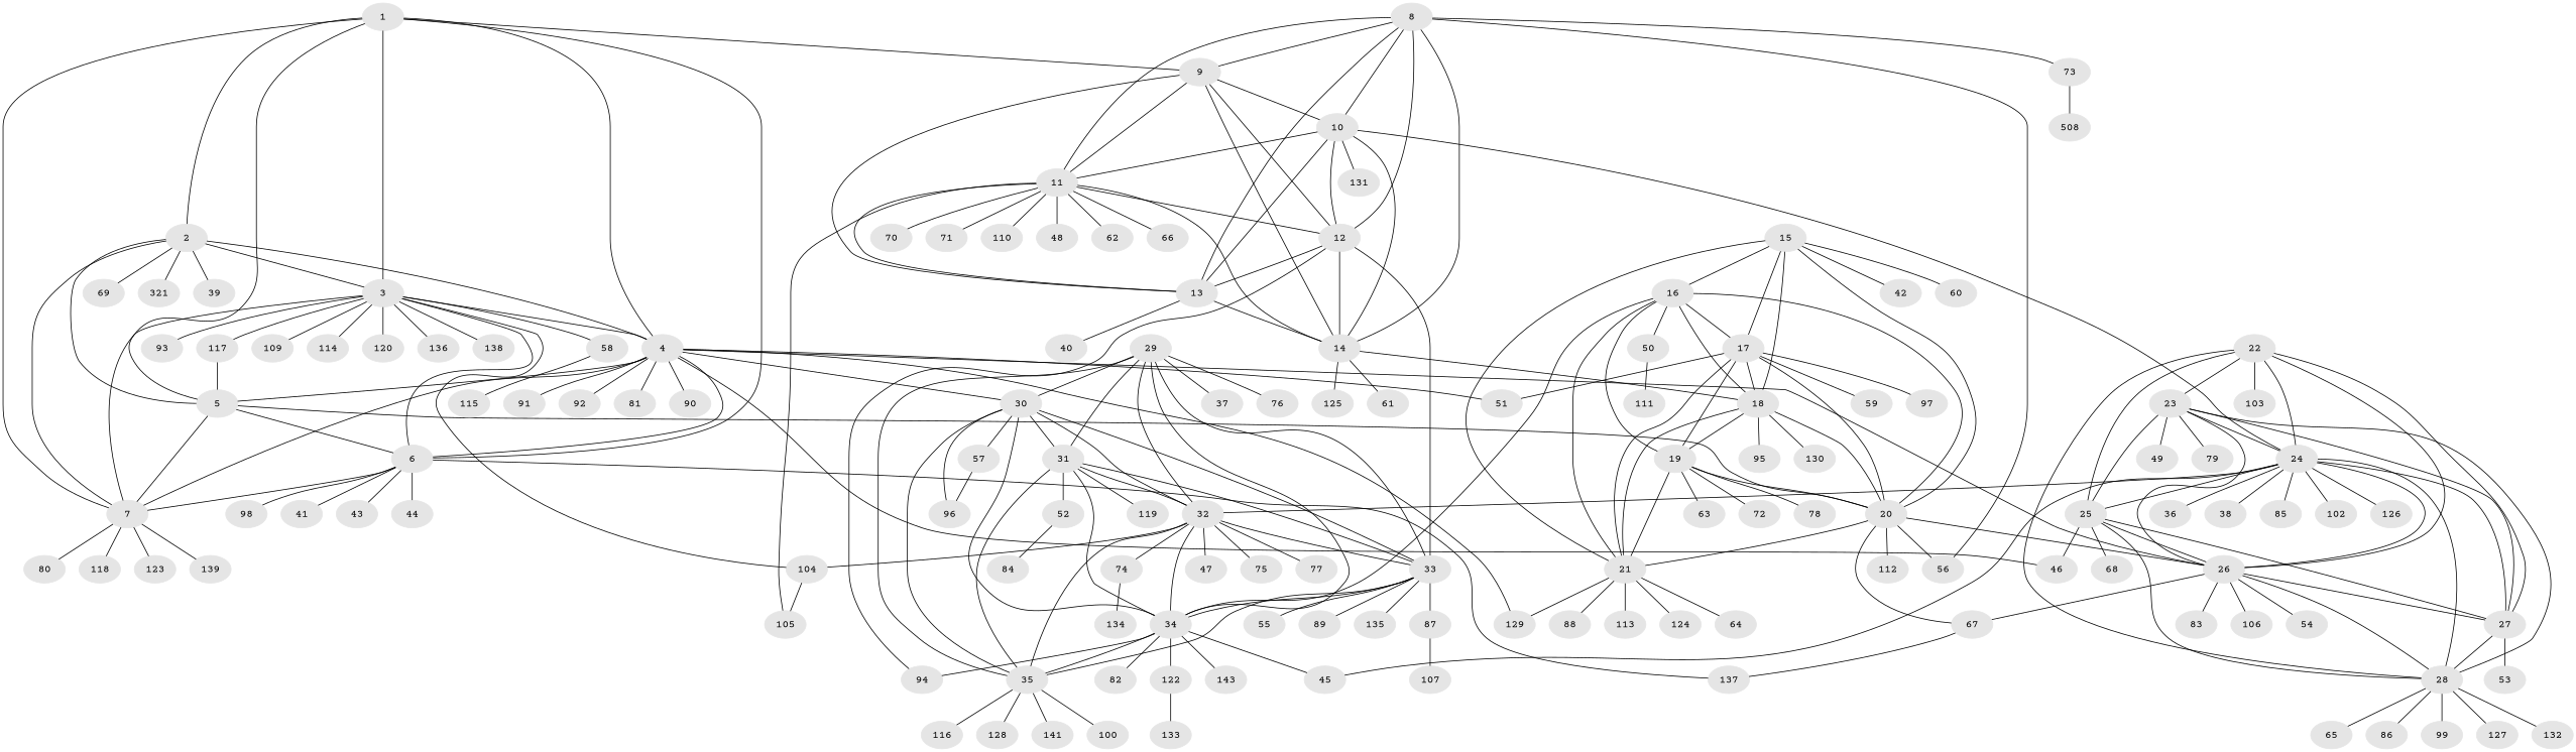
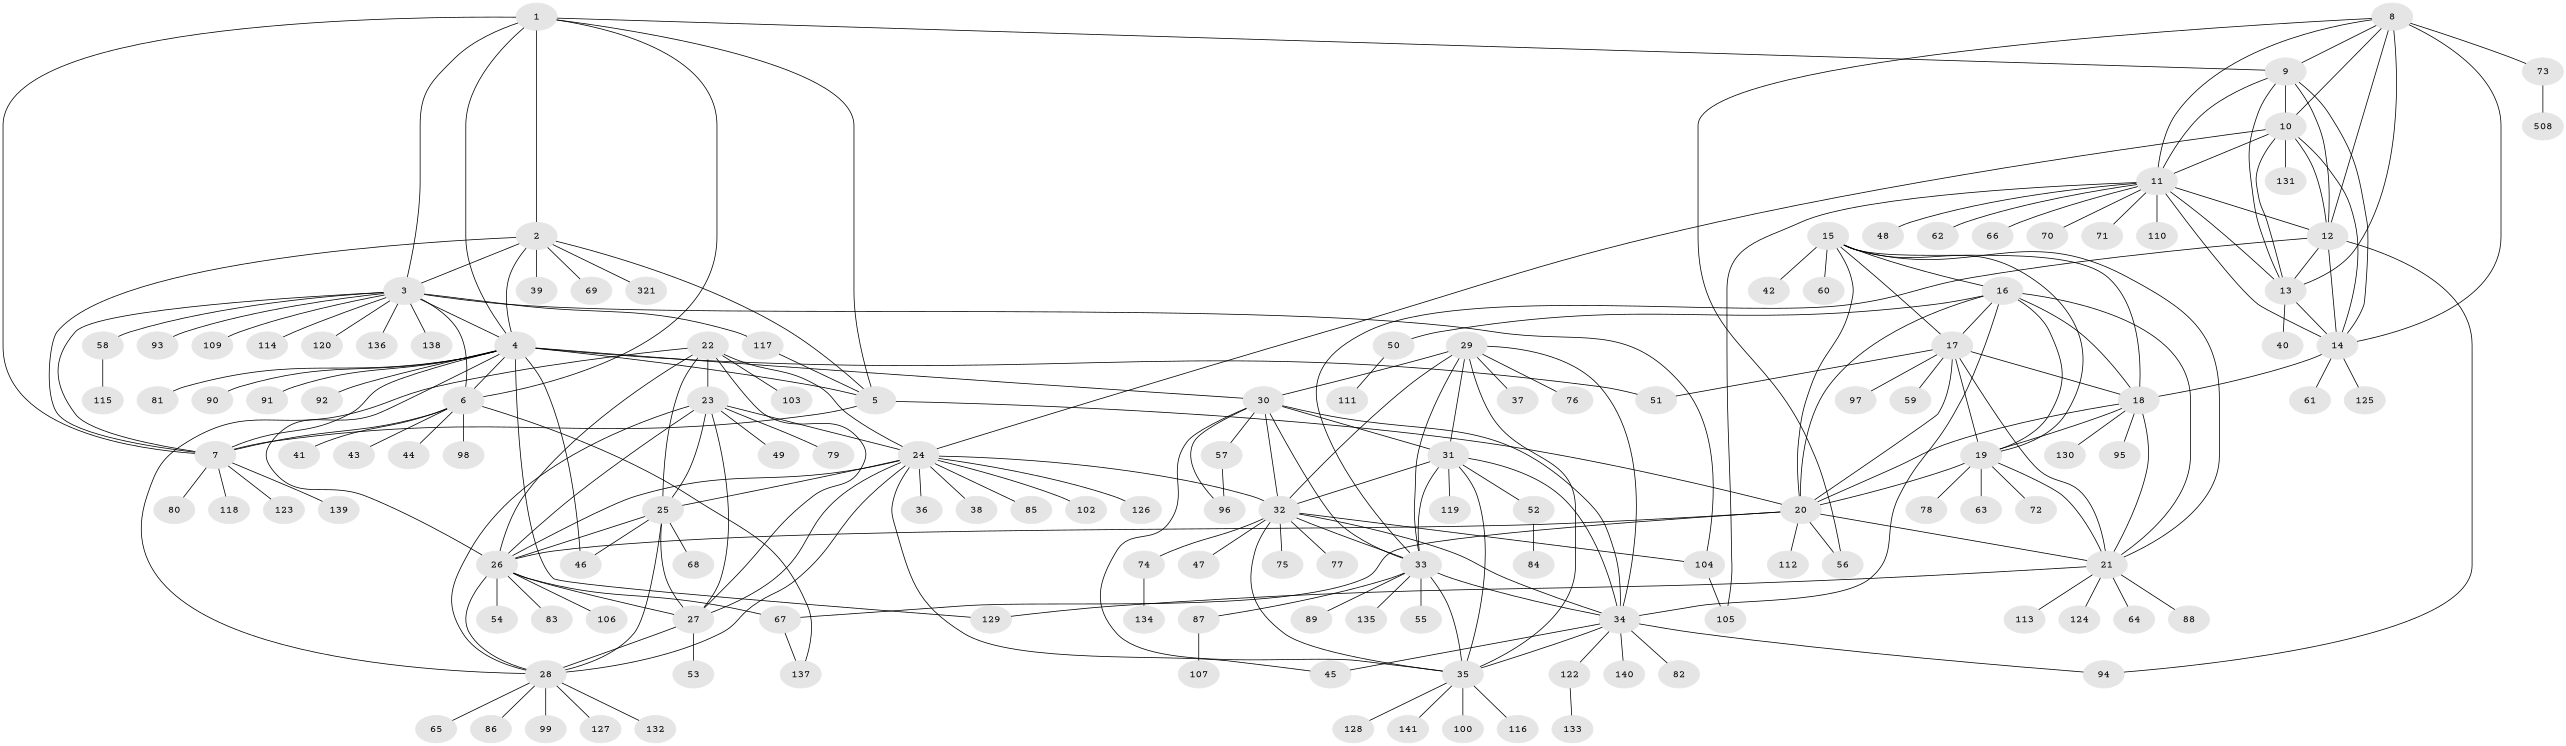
  graph {
    fontname="Courier Prime"
    node [color=gray90 fontname="Courier Prime" style=filled]
    edge [fontname="Courier Prime"]
    1
    2
    3
    4
    5
    6
    7
    9
    39
    69
    n11 [label=321]
    58
    93
    104
    109
    114
    117
    120
    136
    138
    26
    30
    46
    51
    81
    90
    91
    92
    129
    20
    41
    43
    44
    98
    137
    80
    118
    123
    139
    10
    11
    12
    13
    14
    115
    105
    67
    27
    28
    54
    83
    106
    33
    34
    32
    31
    35
    57
    96
    56
    21
    112
    8
    73
    24
    131
    48
    62
    66
    70
    71
    110
    94
    40
    18
    61
    125
    n78 [label=508]
    25
    36
    38
    45
    85
    102
    126
    55
    87
    89
    135
    19
    95
    130
    15
    16
    17
    42
    60
    50
    59
    97
    63
    72
    78
    64
    88
    113
    124
    82
    122
-   140 [label=143]
+   140
    111
    22
    23
    103
    49
    79
    68
    53
    65
    86
    99
    127
    132
    47
    74
    75
    77
    29
    37
    76
    52
    119
    100
    116
    128
    141
    84
    134
    107
    133
    1 -- 2
    1 -- 3
    1 -- 4
    1 -- 5
    1 -- 6
    1 -- 7
    1 -- 9
    2 -- 3
    2 -- 4
    2 -- 5
    2 -- 7
    2 -- 39
    2 -- 69
    2 -- n11
    3 -- 4
    3 -- 6
    3 -- 7
    3 -- 58
    3 -- 93
    3 -- 104
    3 -- 109
    3 -- 114
    3 -- 117
    3 -- 120
    3 -- 136
    3 -- 138
    4 -- 5
    4 -- 6
    4 -- 7
    4 -- 26
    4 -- 30
    4 -- 46
    4 -- 51
    4 -- 81
    4 -- 90
    4 -- 91
    4 -- 92
    4 -- 129
-   5 -- 6
    5 -- 7
    5 -- 20
    6 -- 7
    6 -- 41
    6 -- 43
    6 -- 44
    6 -- 98
    6 -- 137
    7 -- 80
    7 -- 118
    7 -- 123
    7 -- 139
    9 -- 10
    9 -- 11
    9 -- 12
    9 -- 13
    9 -- 14
    58 -- 115
    104 -- 105
    117 -- 5
    26 -- 67
    26 -- 27
    26 -- 28
    26 -- 54
    26 -- 83
    26 -- 106
    30 -- 33
    30 -- 34
    30 -- 32
    30 -- 31
    30 -- 35
    30 -- 57
    30 -- 96
    20 -- 26
    20 -- 67
    20 -- 56
    20 -- 21
    20 -- 112
    10 -- 11
    10 -- 12
    10 -- 13
    10 -- 14
    10 -- 24
    10 -- 131
    11 -- 12
    11 -- 13
    11 -- 14
    11 -- 105
    11 -- 48
    11 -- 62
    11 -- 66
    11 -- 70
    11 -- 71
    11 -- 110
    12 -- 13
    12 -- 14
    12 -- 33
    12 -- 94
    13 -- 14
    13 -- 40
    14 -- 18
    14 -- 61
    14 -- 125
    67 -- 137
    27 -- 28
    27 -- 53
    28 -- 65
    28 -- 86
    28 -- 99
    28 -- 127
    28 -- 132
    33 -- 34
    33 -- 35
    33 -- 55
    33 -- 87
    33 -- 89
    33 -- 135
    34 -- 35
    34 -- 94
    34 -- 45
    34 -- 82
    34 -- 122
    34 -- 140
    32 -- 104
    32 -- 33
    32 -- 34
    32 -- 35
    32 -- 47
    32 -- 74
    32 -- 75
    32 -- 77
    31 -- 33
    31 -- 34
    31 -- 32
    31 -- 35
    31 -- 52
    31 -- 119
    35 -- 100
    35 -- 116
    35 -- 128
    35 -- 141
    57 -- 96
    21 -- 129
    21 -- 64
    21 -- 88
    21 -- 113
    21 -- 124
    8 -- 9
    8 -- 10
    8 -- 11
    8 -- 12
    8 -- 13
    8 -- 14
    8 -- 56
    8 -- 73
    73 -- n78
    24 -- 26
    24 -- 27
    24 -- 28
    24 -- 32
    24 -- 25
    24 -- 36
    24 -- 38
    24 -- 45
    24 -- 85
    24 -- 102
    24 -- 126
    18 -- 20
    18 -- 21
    18 -- 19
    18 -- 95
    18 -- 130
    25 -- 26
    25 -- 46
    25 -- 27
    25 -- 28
    25 -- 68
    87 -- 107
    19 -- 20
    19 -- 21
    19 -- 63
    19 -- 72
    19 -- 78
    15 -- 20
    15 -- 21
    15 -- 18
+   15 -- 19
    15 -- 16
    15 -- 17
    15 -- 42
    15 -- 60
    16 -- 20
    16 -- 34
    16 -- 21
    16 -- 18
    16 -- 19
    16 -- 17
    16 -- 50
    17 -- 51
    17 -- 20
    17 -- 21
    17 -- 18
    17 -- 19
    17 -- 59
    17 -- 97
    50 -- 111
    122 -- 133
    22 -- 26
    22 -- 27
    22 -- 28
    22 -- 24
    22 -- 25
    22 -- 23
    22 -- 103
    23 -- 26
    23 -- 27
    23 -- 28
    23 -- 24
    23 -- 25
    23 -- 49
    23 -- 79
    74 -- 134
    29 -- 30
    29 -- 33
    29 -- 34
    29 -- 32
    29 -- 31
    29 -- 35
    29 -- 37
    29 -- 76
    52 -- 84
  }
